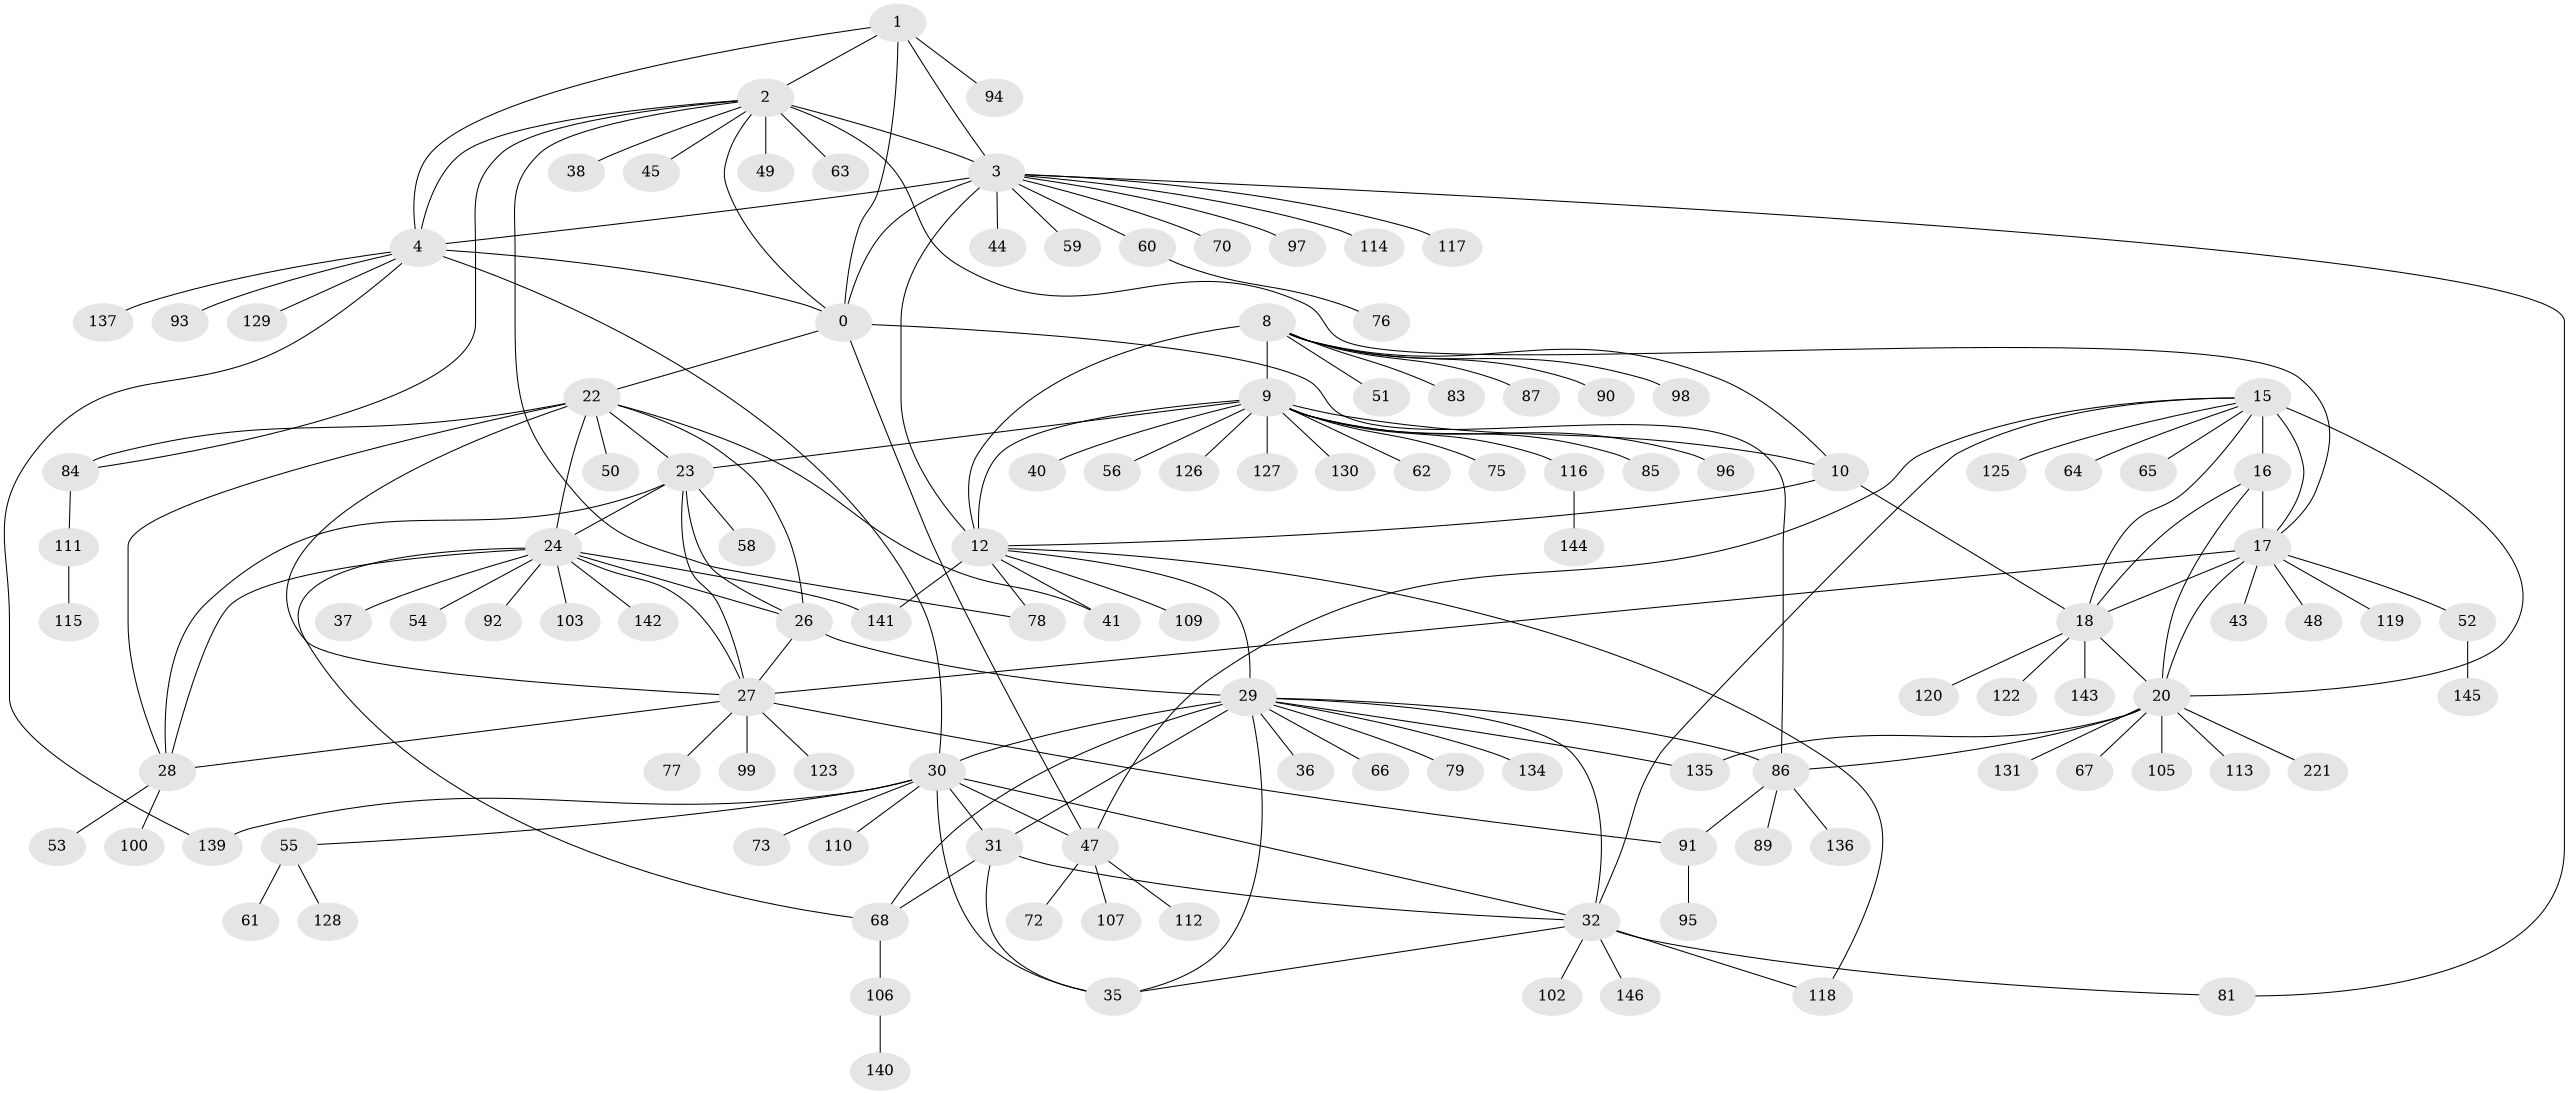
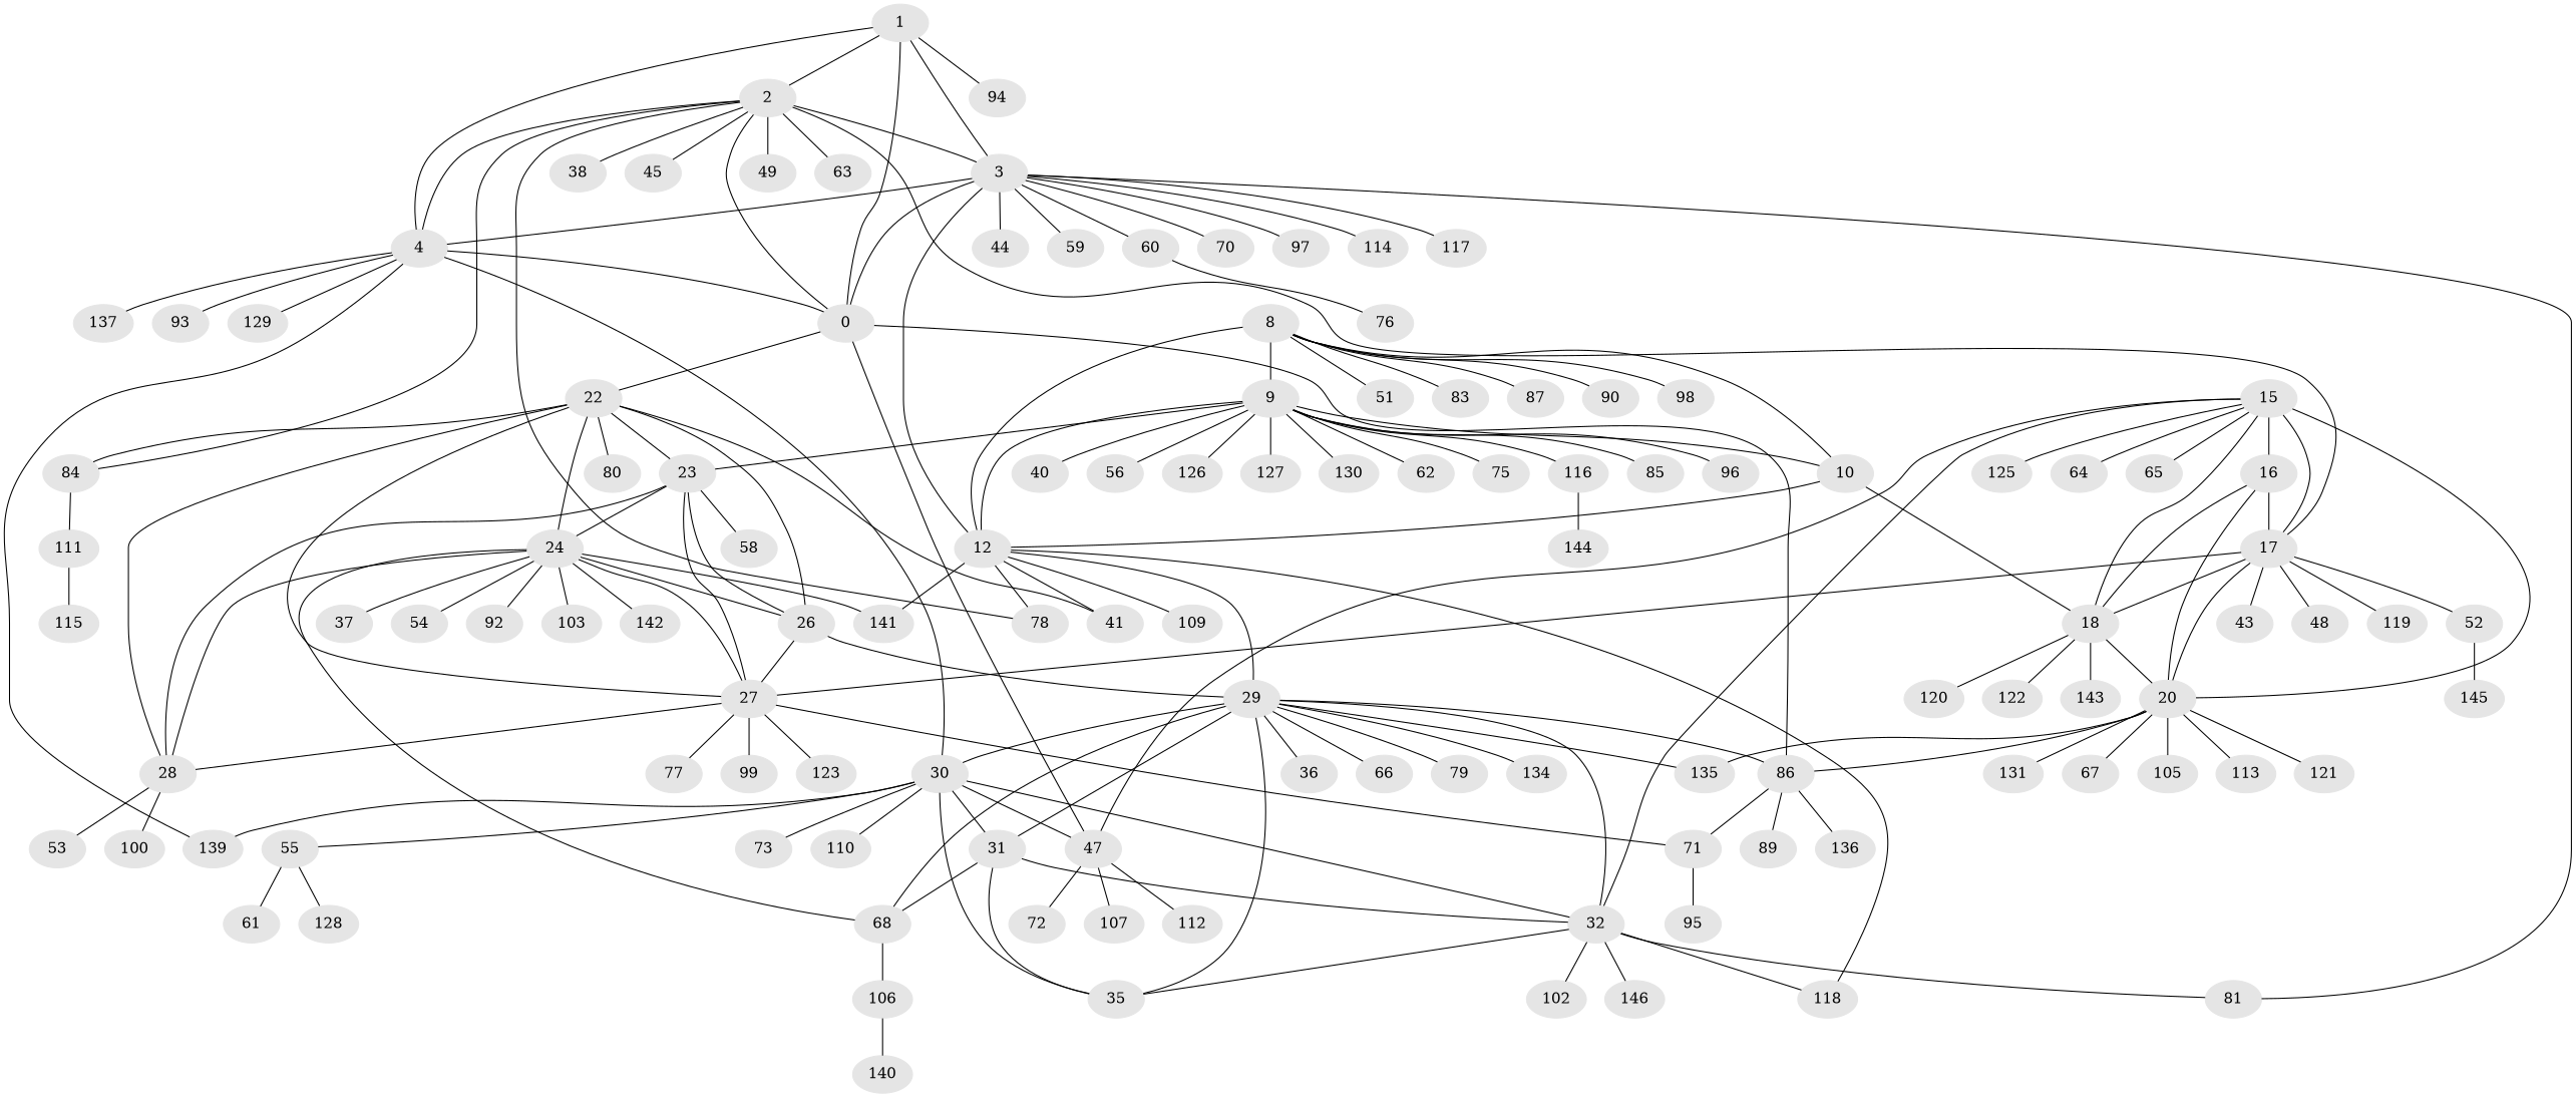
  graph {
    node [color=gray90 style=filled]
    1 [super="+42"]
    2 [super="+5"]
    3 [super="+6"]
    4 [super="+39"]
    n5 [label=0]
    94
    17 [super="+46"]
    38
    45
    49
    63
    78
    84 [super="+132"]
    12 [super="+13"]
    44
    59
    60
    70
    81
    97
    114
    117
    30 [super="+34"]
    93
    129
    137
    139
    22 [super="+69"]
    47 [super="+50"]
    86 [super="+133"]
    18 [super="+57"]
    20 [super="+71"]
    27 [super="+138"]
    43
    48
    52
    119
    111
    29 [super="+33"]
    41 [super="+104"]
    109
    118
    141
    76
    32 [super="+108"]
    31 [super="+74"]
    35
    55
    73
    110
    23 [super="+101"]
    24 [super="+25"]
    26
    28
-   80 [label=50]
+   80
    72
    107
    112
-   91
+   91 [label=71]
    89
    136
    8 [super="+11"]
    9 [super="+14"]
    10
    51 [super="+88"]
    83
    87
    90
    98
    40
    56
    62
    75
    85
    96
    116
    126
    127
    130
    58
    144
    120
    122
    143
    135
    68 [super="+82"]
    36
    66
    79
    134
    15 [super="+21"]
    16 [super="+19"]
    64
    65
    125
    67
    105
    113
-   121 [label=221]
+   121
    131
    102
    146
    77
    99
    123
    145
    37
    54
    92
    103
    142
    53
    100
    106
    95
    61
    128
    140
    115
    1 -- 2 [weight=2]
    1 -- 3 [weight=2]
    1 -- 4
    1 -- n5
    1 -- 94
    2 -- 3 [weight=4]
    2 -- 4 [weight=2]
    2 -- n5 [weight=2]
    2 -- 17
    2 -- 38
    2 -- 45
    2 -- 49
    2 -- 63
    2 -- 78
    2 -- 84
    3 -- 4 [weight=2]
    3 -- n5 [weight=2]
    3 -- 12
    3 -- 44
    3 -- 59
    3 -- 60
    3 -- 70
    3 -- 81
    3 -- 97
    3 -- 114
    3 -- 117
    4 -- n5
    4 -- 30
    4 -- 93
    4 -- 129
    4 -- 137
    4 -- 139
    n5 -- 22
    n5 -- 47
    n5 -- 86
    17 -- 18
    17 -- 20
    17 -- 27 [weight=2]
    17 -- 43
    17 -- 48
    17 -- 52
    17 -- 119
    84 -- 111
    12 -- 78
    12 -- 29
    12 -- 41
    12 -- 109
    12 -- 118
    12 -- 141
    60 -- 76
    30 -- 139
    30 -- 47
    30 -- 32 [weight=2]
    30 -- 31 [weight=2]
    30 -- 35 [weight=2]
    30 -- 55
    30 -- 73
    30 -- 110
    22 -- 84
    22 -- 27
    22 -- 41
    22 -- 23
    22 -- 24 [weight=2]
    22 -- 26
    22 -- 28
    22 -- 80
    47 -- 72
    47 -- 107
    47 -- 112
    86 -- 91
    86 -- 89
    86 -- 136
    18 -- 20
    18 -- 120
    18 -- 122
    18 -- 143
    20 -- 86
    20 -- 135
    20 -- 67
    20 -- 105
    20 -- 113
    20 -- 121
    20 -- 131
    27 -- 28
    27 -- 91
    27 -- 77
    27 -- 99
    27 -- 123
    52 -- 145
    111 -- 115
    29 -- 30 [weight=4]
    29 -- 86
    29 -- 32 [weight=2]
    29 -- 31 [weight=2]
    29 -- 35 [weight=2]
    29 -- 135
    29 -- 68
    29 -- 36
    29 -- 66
    29 -- 79
    29 -- 134
    32 -- 81
    32 -- 118
    32 -- 35
    32 -- 102
    32 -- 146
    31 -- 32
    31 -- 35
    31 -- 68
    55 -- 61
    55 -- 128
    23 -- 27
    23 -- 24 [weight=2]
    23 -- 26
    23 -- 28
    23 -- 58
    24 -- 27 [weight=2]
    24 -- 141
    24 -- 26 [weight=2]
    24 -- 28 [weight=2]
    24 -- 68
    24 -- 37
    24 -- 54
    24 -- 92
    24 -- 103
    24 -- 142
    26 -- 27
    26 -- 29
    28 -- 53
    28 -- 100
    91 -- 95
    8 -- 12 [weight=4]
    8 -- 9 [weight=4]
    8 -- 10 [weight=2]
    8 -- 51
    8 -- 83
    8 -- 87
    8 -- 90
    8 -- 98
    9 -- 12 [weight=4]
    9 -- 23
    9 -- 10 [weight=2]
    9 -- 40
    9 -- 56
    9 -- 62
    9 -- 75
    9 -- 85
    9 -- 96
    9 -- 116
    9 -- 126
    9 -- 127
    9 -- 130
    10 -- 12 [weight=2]
    10 -- 18
    116 -- 144
    68 -- 106
    15 -- 17 [weight=2]
    15 -- 47
    15 -- 18 [weight=2]
    15 -- 20 [weight=2]
    15 -- 32
    15 -- 16 [weight=4]
    15 -- 64
    15 -- 65
    15 -- 125
    16 -- 17 [weight=2]
    16 -- 18 [weight=2]
    16 -- 20 [weight=2]
    106 -- 140
  }
